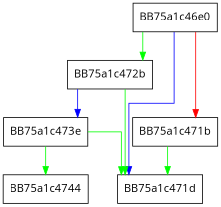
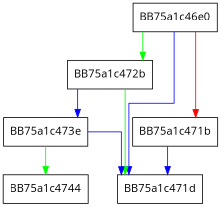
  digraph {
    fontname="Open Sans"
    splines=ortho
    node [fontname="Open Sans" shape=box]
    edge [color=green fontname="Open Sans"]
    BB75a1c46e0
    BB75a1c472b
    BB75a1c471b
    BB75a1c471d
    BB75a1c473e
    BB75a1c4744
    BB75a1c46e0 -> BB75a1c472b
    BB75a1c46e0 -> BB75a1c471b [color=red]
    BB75a1c46e0 -> BB75a1c471d [color=blue]
    BB75a1c472b -> BB75a1c471d
    BB75a1c472b -> BB75a1c473e [color=blue]
-   BB75a1c471b -> BB75a1c471d
-   BB75a1c473e -> BB75a1c471d
+   BB75a1c471b -> BB75a1c471d [color=blue]
+   BB75a1c473e -> BB75a1c471d [color=blue]
    BB75a1c473e -> BB75a1c4744
  }
